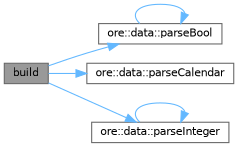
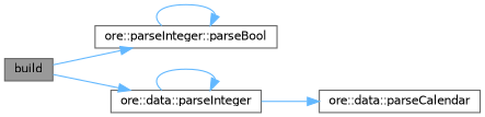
  digraph {
    rankdir=LR
    node [color=grey40 fillcolor=white fontname=Helvetica fontsize=10 shape=box style=filled]
    edge [color=steelblue1 fontname=Helvetica fontsize=10 labelfontname=Helvetica labelfontsize=10 style=solid]
    n1 [color=gray40 fillcolor=grey60 fontcolor=black height=0.2 label=build width=0.4]
-   n2 [height=0.2 label="ore::data::parseBool" width=0.4]
+   n2 [height=0.2 label="ore::parseInteger::parseBool" width=0.4]
    n3 [height=0.2 label="ore::data::parseCalendar" width=0.4]
    n4 [height=0.2 label="ore::data::parseInteger" width=0.4]
    n1 -> n2
-   n1 -> n3
+   n4 -> n3
    n1 -> n4
    n2 -> n2
    n4 -> n4
  }
